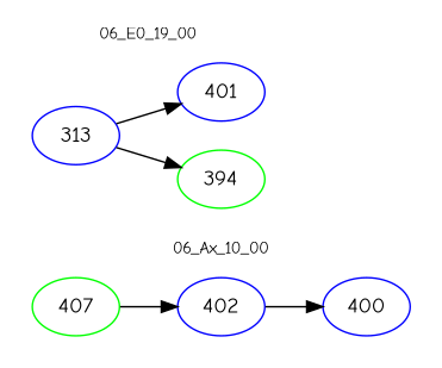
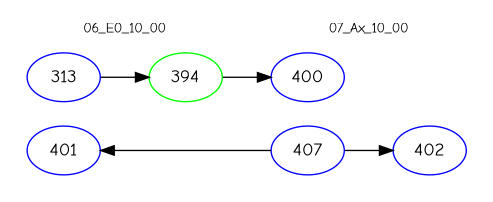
  digraph {
    fontname="Comic Neue"
    rankdir=LR
    node [color=blue fontname="Comic Neue"]
    edge [color=black fontname="Comic Neue"]
    n1 [label=402]
    n2 [label=400]
-   n3 [color=green label=407]
+   n3 [label=407]
    n4 [label=313]
    n5 [color=green label=394]
    n6 [label=401]
    subgraph cluster_1 {
      color=white
      fontsize=10
-     label="06_Ax_10_00"
+     label="07_Ax_10_00"
      n1
      n2
      n3
    }
    subgraph cluster_2 {
      color=white
      fontsize=10
-     label="06_E0_19_00"
+     label="06_E0_10_00"
      n4
      n5
      n6
    }
-   n1 -> n2
+   n5 -> n2
    n3 -> n1
    n4 -> n5
-   n4 -> n6
+   n3 -> n6
  }
